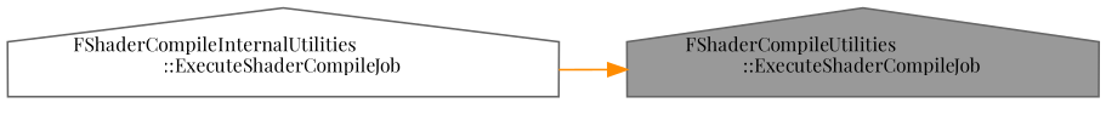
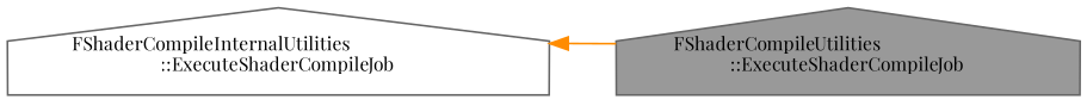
  digraph {
    rankdir=RL
    fontname="Playfair Display"
    node [fontname="Playfair Display" fontsize=10 shape=house style=filled]
    n1 [color=gray40 fillcolor=grey60 fontcolor=black height=0.2 label="FShaderCompileUtilities\l::ExecuteShaderCompileJob" width=0.4]
    n2 [color=grey40 fillcolor=white height=0.2 label="FShaderCompileInternalUtilities\l::ExecuteShaderCompileJob" width=0.4]
-   n1 -> n2 [color=darkorange dir=back fontname="Playfair Display" fontsize=10 labelfontname=Helvetica labelfontsize=10 style=solid]
+   n2 -> n1 [color=darkorange dir=back fontname="Playfair Display" fontsize=10 labelfontname=Helvetica labelfontsize=10 style=solid]
  }
